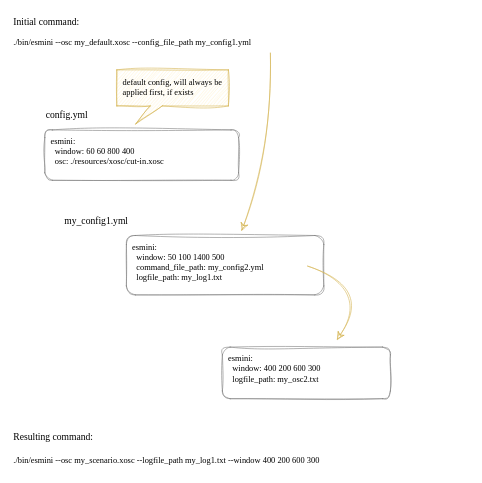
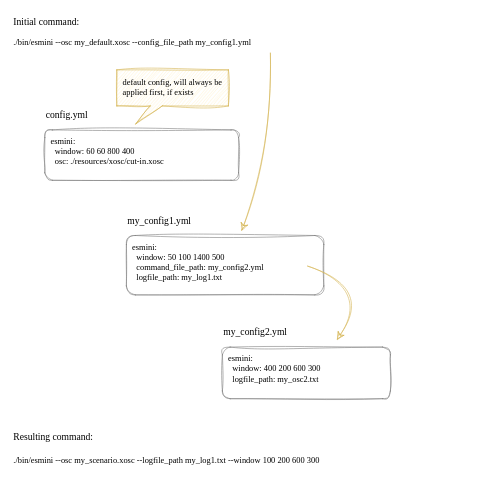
  <mxCell id="0" />
  <mxCell id="1" parent="0" />
  <mxCell id="2" value="&lt;div&gt;&lt;span style=&quot;background-color: transparent; color: light-dark(rgb(0, 0, 0), rgb(255, 255, 255));&quot;&gt;esmini:&lt;/span&gt;&lt;/div&gt;&lt;div&gt;&lt;font&gt;&amp;nbsp; window: 60 60 800 400&lt;/font&gt;&lt;/div&gt;&lt;div&gt;&lt;font&gt;&amp;nbsp; osc: ./resources/xosc/cut-in.xosc&lt;/font&gt;&lt;/div&gt;&lt;div&gt;&lt;br&gt;&lt;/div&gt;" style="rounded=1;whiteSpace=wrap;html=1;align=left;verticalAlign=top;spacingLeft=8;fontFamily=Lucida Console;strokeColor=#808080;sketch=1;curveFitting=1;jiggle=2;spacingTop=5;fontSize=14;" parent="1" vertex="1"><mxGeometry x="74" y="216" width="323" height="84" as="geometry" /></mxCell>
  <mxCell id="3" value="config.yml" style="text;html=1;align=left;verticalAlign=middle;whiteSpace=wrap;rounded=0;fontSize=16;fontFamily=Comic Sans MS;" parent="1" vertex="1"><mxGeometry x="74" y="176" width="151" height="30" as="geometry" /></mxCell>
  <mxCell id="4" value="&lt;div&gt;esmini:&lt;/div&gt;&lt;div&gt;&amp;nbsp; window: 50 100 1400 500&lt;/div&gt;&lt;div&gt;&amp;nbsp;&lt;span style=&quot;background-color: transparent; color: light-dark(rgb(0, 0, 0), rgb(255, 255, 255));&quot;&gt;&amp;nbsp;command_file_path: my_config2.yml&lt;/span&gt;&lt;/div&gt;&lt;div&gt;&lt;div&gt;&amp;nbsp; logfile_path: my_log1.txt&lt;/div&gt;&lt;div&gt;&amp;nbsp;&lt;/div&gt;&lt;/div&gt;" style="rounded=1;whiteSpace=wrap;html=1;align=left;verticalAlign=top;spacingLeft=8;fontFamily=Lucida Console;movable=1;resizable=1;rotatable=1;deletable=1;editable=1;locked=0;connectable=1;strokeColor=#808080;sketch=1;curveFitting=1;jiggle=2;spacingTop=5;fontSize=14;" parent="1" vertex="1"><mxGeometry x="210" y="392" width="329" height="99" as="geometry" /></mxCell>
- <mxCell id="5" value="my_config1.yml" style="text;html=1;align=left;verticalAlign=middle;whiteSpace=wrap;rounded=0;fontSize=16;fontFamily=Comic Sans MS;" parent="1" vertex="1"><mxGeometry x="105" y="352" width="150" height="30" as="geometry" /></mxCell>
+ <mxCell id="5" value="my_config1.yml" style="text;html=1;align=left;verticalAlign=middle;whiteSpace=wrap;rounded=0;fontSize=16;fontFamily=Comic Sans MS;" parent="1" vertex="1"><mxGeometry x="210" y="352" width="150" height="30" as="geometry" /></mxCell>
  <mxCell id="6" value="&lt;div&gt;esmini:&lt;/div&gt;&lt;div&gt;&amp;nbsp; window: 400 200 600 300&lt;/div&gt;&lt;div&gt;&amp;nbsp; logfile_path: my_osc2.txt&lt;/div&gt;&lt;div&gt;&lt;br&gt;&lt;/div&gt;" style="rounded=1;whiteSpace=wrap;html=1;align=left;verticalAlign=top;spacingLeft=8;fontFamily=Lucida Console;strokeColor=#808080;sketch=1;curveFitting=1;jiggle=2;spacingTop=5;fontSize=14;" parent="1" vertex="1"><mxGeometry x="370" y="578" width="280" height="86" as="geometry" /></mxCell>
+ <mxCell id="7" value="my_config2.yml" style="text;html=1;align=left;verticalAlign=middle;whiteSpace=wrap;rounded=0;fontSize=16;fontFamily=Comic Sans MS;" parent="1" vertex="1"><mxGeometry x="370" y="538" width="150" height="30" as="geometry" /></mxCell>
  <mxCell id="8" value="./bin/esmini --osc my_default.xosc --config_file_path my_config1.yml" style="text;html=1;align=left;verticalAlign=middle;whiteSpace=wrap;rounded=0;fontSize=14;fontFamily=Lucida Console;movable=1;resizable=1;rotatable=1;deletable=1;editable=1;locked=0;connectable=1;" parent="1" vertex="1"><mxGeometry x="20" y="56" width="667" height="30" as="geometry" /></mxCell>
  <mxCell id="9" value="default config, will always be applied first, if exists" style="shape=callout;whiteSpace=wrap;html=1;perimeter=calloutPerimeter;position2=0.17;size=30;position=0.3;base=20;align=left;spacingLeft=8;labelBorderColor=none;rounded=0;fillColor=#fff2cc;strokeColor=#d6b656;sketch=1;curveFitting=1;jiggle=2;fontFamily=Comic Sans MS;fontSize=14;" parent="1" vertex="1"><mxGeometry x="194" y="116" width="186" height="90" as="geometry" /></mxCell>
  <mxCell id="10" value="" style="curved=1;endArrow=classic;html=1;rounded=0;sketch=1;curveFitting=1;jiggle=2;fillColor=#fff2cc;strokeColor=#d6b656;endSize=10;startSize=10;" parent="1" edge="1"><mxGeometry width="50" height="50" relative="1" as="geometry"><mxPoint x="450" y="88" as="sourcePoint" /><mxPoint x="402" y="384" as="targetPoint" /><Array as="points"><mxPoint x="458" y="246" /></Array></mxGeometry></mxCell>
  <mxCell id="11" value="" style="curved=1;endArrow=classic;html=1;rounded=0;sketch=1;curveFitting=1;jiggle=2;fillColor=#fff2cc;strokeColor=#d6b656;endSize=10;startSize=10;entryX=1;entryY=0.75;entryDx=0;entryDy=0;" parent="1" edge="1"><mxGeometry width="50" height="50" relative="1" as="geometry"><mxPoint x="512" y="443" as="sourcePoint" /><mxPoint x="561" y="565.5" as="targetPoint" /><Array as="points"><mxPoint x="617" y="481" /></Array></mxGeometry></mxCell>
- <mxCell id="12" value="./bin/esmini&amp;nbsp;--osc my_scenario.xosc --logfile_path my_log1.txt --window 400 200 600 300" style="text;html=1;align=left;verticalAlign=middle;whiteSpace=wrap;rounded=0;fontSize=14;fontFamily=Lucida Console;movable=1;resizable=1;rotatable=1;deletable=1;editable=1;locked=0;connectable=1;" parent="1" vertex="1"><mxGeometry x="20" y="753" width="761" height="30" as="geometry" /></mxCell>
+ <mxCell id="12" value="./bin/esmini&amp;nbsp;--osc my_scenario.xosc --logfile_path my_log1.txt --window 100 200 600 300" style="text;html=1;align=left;verticalAlign=middle;whiteSpace=wrap;rounded=0;fontSize=14;fontFamily=Lucida Console;movable=1;resizable=1;rotatable=1;deletable=1;editable=1;locked=0;connectable=1;" parent="1" vertex="1"><mxGeometry x="20" y="753" width="761" height="30" as="geometry" /></mxCell>
  <mxCell id="13" value="Initial command:" style="text;html=1;align=left;verticalAlign=middle;whiteSpace=wrap;rounded=0;fontSize=16;fontFamily=Comic Sans MS;" parent="1" vertex="1"><mxGeometry x="20" y="20" width="151" height="30" as="geometry" /></mxCell>
  <mxCell id="14" value="Resulting command:" style="text;html=1;align=left;verticalAlign=middle;whiteSpace=wrap;rounded=0;fontSize=16;fontFamily=Comic Sans MS;" parent="1" vertex="1"><mxGeometry x="20" y="713" width="151" height="30" as="geometry" /></mxCell>
